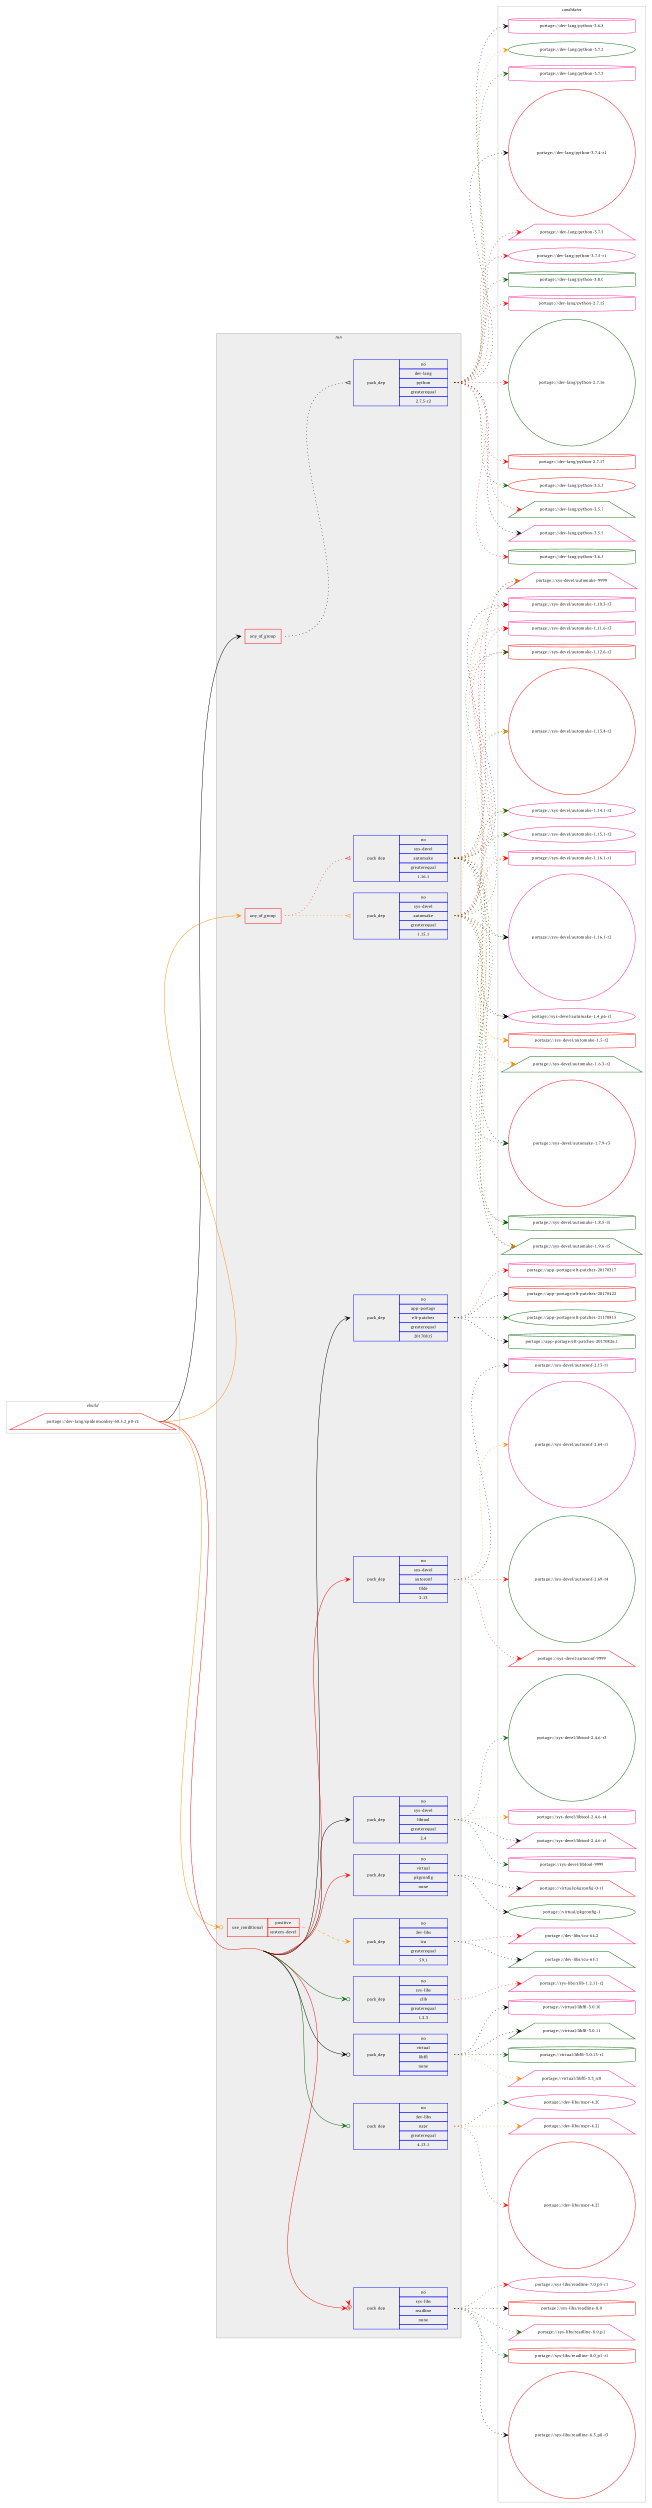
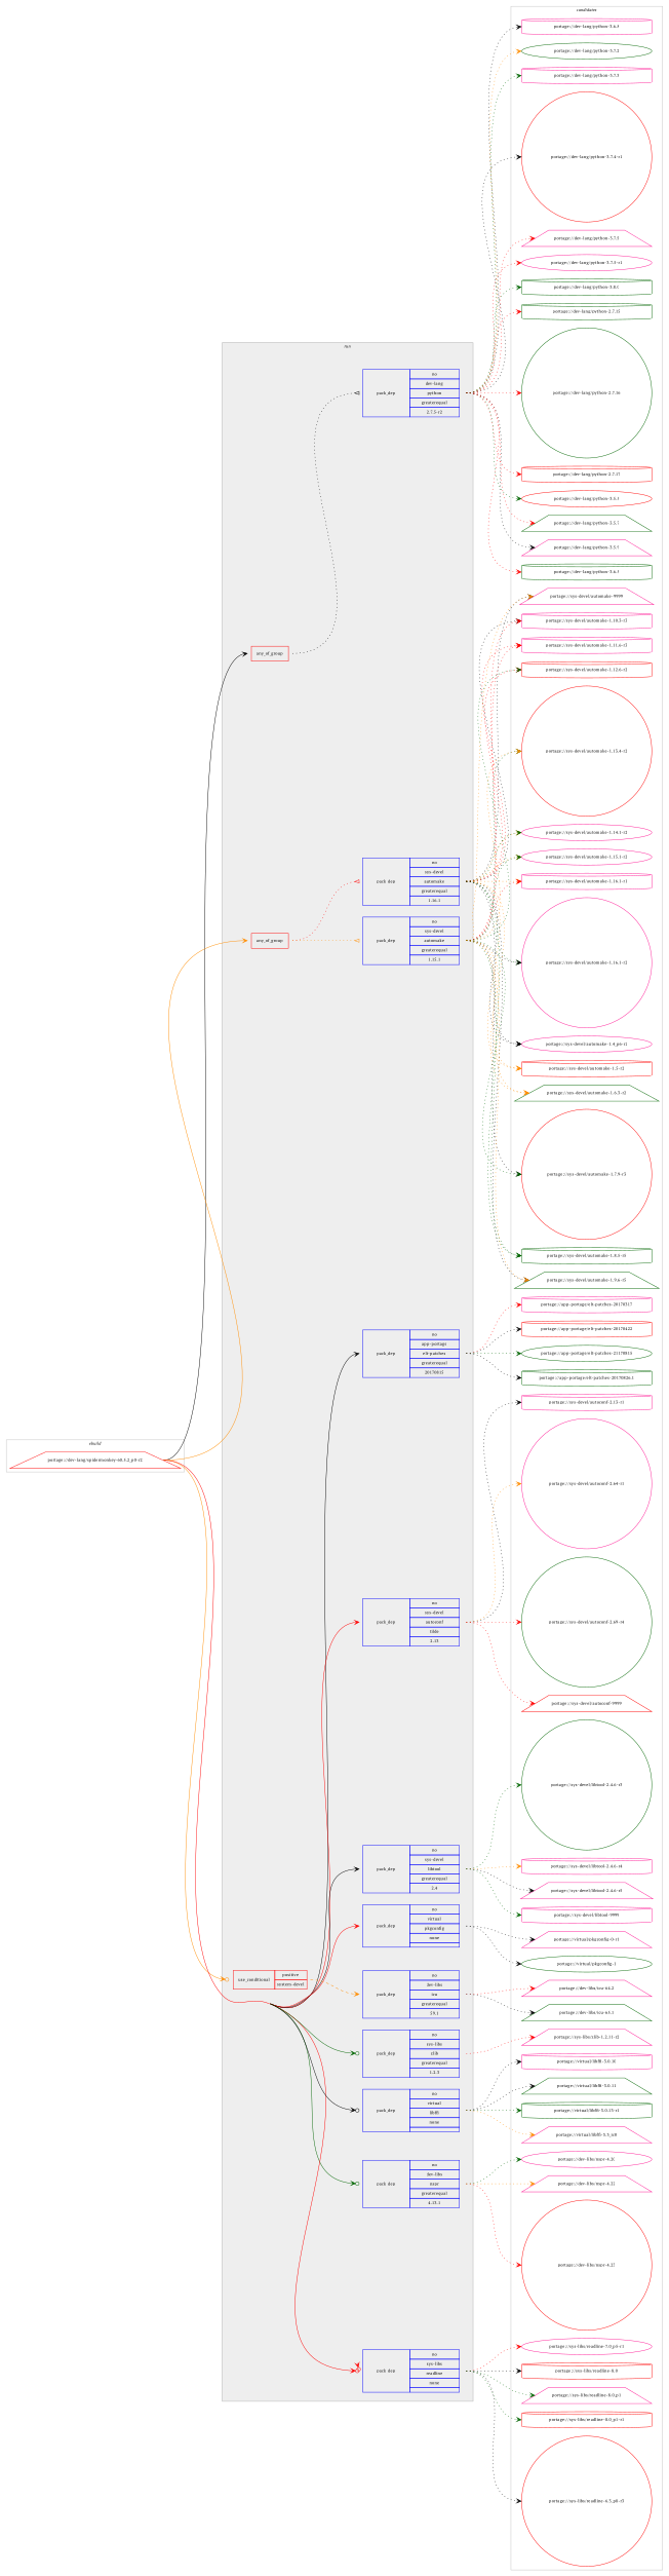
  digraph {
    compound=true
    concentrate=true
    fontname="PT Serif"
    fontsize=10
    newrank=true
    rankdir=LR
    ranksep=1.5
    node [color=deeppink fontname="PT Serif" fontsize=10 shape=cylinder]
    edge [arrowhead=vee color=black fontname="PT Serif" headport=w style=dotted tailport=e weight=100]
    n1 [color=red label="portage://dev-lang/spidermonkey-60.5.2_p0-r2" shape=trapezium width=4]
    n2 [color=blue label=<<TABLE BORDER="0" CELLBORDER="1" CELLSPACING="0" CELLPADDING="4" WIDTH="220"><TR><TD ROWSPAN="6" CELLPADDING="30">pack_dep</TD></TR><TR><TD WIDTH="110">no</TD></TR><TR><TD>dev-lang</TD></TR><TR><TD>python</TD></TR><TR><TD>greaterequal</TD></TR><TR><TD>2.7.5-r2</TD></TR></TABLE>> shape=none]
    n3 [color=red label=<<TABLE BORDER="0" CELLBORDER="1" CELLSPACING="0" CELLPADDING="4"><TR><TD CELLPADDING="10">any_of_group</TD></TR></TABLE>> shape=none]
    n4 [color=blue label=<<TABLE BORDER="0" CELLBORDER="1" CELLSPACING="0" CELLPADDING="4" WIDTH="220"><TR><TD ROWSPAN="6" CELLPADDING="30">pack_dep</TD></TR><TR><TD WIDTH="110">no</TD></TR><TR><TD>sys-devel</TD></TR><TR><TD>automake</TD></TR><TR><TD>greaterequal</TD></TR><TR><TD>1.16.1</TD></TR></TABLE>> shape=none]
    n5 [color=blue label=<<TABLE BORDER="0" CELLBORDER="1" CELLSPACING="0" CELLPADDING="4" WIDTH="220"><TR><TD ROWSPAN="6" CELLPADDING="30">pack_dep</TD></TR><TR><TD WIDTH="110">no</TD></TR><TR><TD>sys-devel</TD></TR><TR><TD>automake</TD></TR><TR><TD>greaterequal</TD></TR><TR><TD>1.15.1</TD></TR></TABLE>> shape=none]
    n6 [color=red label=<<TABLE BORDER="0" CELLBORDER="1" CELLSPACING="0" CELLPADDING="4"><TR><TD CELLPADDING="10">any_of_group</TD></TR></TABLE>> shape=none]
    n7 [color=blue label=<<TABLE BORDER="0" CELLBORDER="1" CELLSPACING="0" CELLPADDING="4" WIDTH="220"><TR><TD ROWSPAN="6" CELLPADDING="30">pack_dep</TD></TR><TR><TD WIDTH="110">no</TD></TR><TR><TD>app-portage</TD></TR><TR><TD>elt-patches</TD></TR><TR><TD>greaterequal</TD></TR><TR><TD>20170815</TD></TR></TABLE>> shape=none]
    n8 [color=blue label=<<TABLE BORDER="0" CELLBORDER="1" CELLSPACING="0" CELLPADDING="4" WIDTH="220"><TR><TD ROWSPAN="6" CELLPADDING="30">pack_dep</TD></TR><TR><TD WIDTH="110">no</TD></TR><TR><TD>sys-devel</TD></TR><TR><TD>autoconf</TD></TR><TR><TD>tilde</TD></TR><TR><TD>2.13</TD></TR></TABLE>> shape=none]
    n9 [color=blue label=<<TABLE BORDER="0" CELLBORDER="1" CELLSPACING="0" CELLPADDING="4" WIDTH="220"><TR><TD ROWSPAN="6" CELLPADDING="30">pack_dep</TD></TR><TR><TD WIDTH="110">no</TD></TR><TR><TD>sys-devel</TD></TR><TR><TD>libtool</TD></TR><TR><TD>greaterequal</TD></TR><TR><TD>2.4</TD></TR></TABLE>> shape=none]
    n10 [color=blue label=<<TABLE BORDER="0" CELLBORDER="1" CELLSPACING="0" CELLPADDING="4" WIDTH="220"><TR><TD ROWSPAN="6" CELLPADDING="30">pack_dep</TD></TR><TR><TD WIDTH="110">no</TD></TR><TR><TD>virtual</TD></TR><TR><TD>pkgconfig</TD></TR><TR><TD>none</TD></TR><TR><TD></TD></TR></TABLE>> shape=none]
    n11 [color=blue label=<<TABLE BORDER="0" CELLBORDER="1" CELLSPACING="0" CELLPADDING="4" WIDTH="220"><TR><TD ROWSPAN="6" CELLPADDING="30">pack_dep</TD></TR><TR><TD WIDTH="110">no</TD></TR><TR><TD>dev-libs</TD></TR><TR><TD>icu</TD></TR><TR><TD>greaterequal</TD></TR><TR><TD>59.1</TD></TR></TABLE>> shape=none]
    n12 [color=red label=<<TABLE BORDER="0" CELLBORDER="1" CELLSPACING="0" CELLPADDING="4"><TR><TD ROWSPAN="3" CELLPADDING="10">use_conditional</TD></TR><TR><TD>positive</TD></TR><TR><TD>system-devel</TD></TR></TABLE>> shape=none]
    n13 [color=blue label=<<TABLE BORDER="0" CELLBORDER="1" CELLSPACING="0" CELLPADDING="4" WIDTH="220"><TR><TD ROWSPAN="6" CELLPADDING="30">pack_dep</TD></TR><TR><TD WIDTH="110">no</TD></TR><TR><TD>dev-libs</TD></TR><TR><TD>nspr</TD></TR><TR><TD>greaterequal</TD></TR><TR><TD>4.13.1</TD></TR></TABLE>> shape=none]
    n14 [color=blue label=<<TABLE BORDER="0" CELLBORDER="1" CELLSPACING="0" CELLPADDING="4" WIDTH="220"><TR><TD ROWSPAN="6" CELLPADDING="30">pack_dep</TD></TR><TR><TD WIDTH="110">no</TD></TR><TR><TD>sys-libs</TD></TR><TR><TD>readline</TD></TR><TR><TD>none</TD></TR><TR><TD></TD></TR></TABLE>> shape=none]
    n15 [color=blue label=<<TABLE BORDER="0" CELLBORDER="1" CELLSPACING="0" CELLPADDING="4" WIDTH="220"><TR><TD ROWSPAN="6" CELLPADDING="30">pack_dep</TD></TR><TR><TD WIDTH="110">no</TD></TR><TR><TD>sys-libs</TD></TR><TR><TD>zlib</TD></TR><TR><TD>greaterequal</TD></TR><TR><TD>1.2.3</TD></TR></TABLE>> shape=none]
    n16 [color=blue label=<<TABLE BORDER="0" CELLBORDER="1" CELLSPACING="0" CELLPADDING="4" WIDTH="220"><TR><TD ROWSPAN="6" CELLPADDING="30">pack_dep</TD></TR><TR><TD WIDTH="110">no</TD></TR><TR><TD>virtual</TD></TR><TR><TD>libffi</TD></TR><TR><TD>none</TD></TR><TR><TD></TD></TR></TABLE>> shape=none]
-   n17 [label="portage://dev-lang/python-2.7.15" width=4]
+   n17 [color=darkgreen label="portage://dev-lang/python-2.7.15" width=4]
    n18 [color=darkgreen label="portage://dev-lang/python-2.7.16" shape=circle width=4]
    n19 [color=red label="portage://dev-lang/python-2.7.17" width=4]
    n20 [color=red label="portage://dev-lang/python-3.5.5" shape=ellipse width=4]
    n21 [color=darkgreen label="portage://dev-lang/python-3.5.7" shape=trapezium width=4]
    n22 [label="portage://dev-lang/python-3.5.9" shape=trapezium width=4]
    n23 [color=darkgreen label="portage://dev-lang/python-3.6.5" width=4]
    n24 [label="portage://dev-lang/python-3.6.8" width=4]
    n25 [color=darkgreen label="portage://dev-lang/python-3.7.2" shape=ellipse width=4]
    n26 [label="portage://dev-lang/python-3.7.3" width=4]
    n27 [color=red label="portage://dev-lang/python-3.7.4-r1" shape=circle width=4]
    n28 [label="portage://dev-lang/python-3.7.5" shape=trapezium width=4]
    n29 [label="portage://dev-lang/python-3.7.5-r1" shape=ellipse width=4]
    n30 [color=darkgreen label="portage://dev-lang/python-3.8.0" width=4]
    n31 [label="portage://sys-devel/automake-1.10.3-r3" width=4]
    n32 [label="portage://sys-devel/automake-1.11.6-r3" width=4]
    n33 [color=red label="portage://sys-devel/automake-1.12.6-r2" width=4]
    n34 [color=red label="portage://sys-devel/automake-1.13.4-r2" shape=circle width=4]
    n35 [label="portage://sys-devel/automake-1.14.1-r2" shape=ellipse width=4]
    n36 [label="portage://sys-devel/automake-1.15.1-r2" shape=ellipse width=4]
    n37 [label="portage://sys-devel/automake-1.16.1-r1" width=4]
    n38 [label="portage://sys-devel/automake-1.16.1-r2" shape=circle width=4]
    n39 [label="portage://sys-devel/automake-1.4_p6-r2" shape=ellipse width=4]
    n40 [color=red label="portage://sys-devel/automake-1.5-r2" width=4]
    n41 [color=darkgreen label="portage://sys-devel/automake-1.6.3-r2" shape=trapezium width=4]
    n42 [color=red label="portage://sys-devel/automake-1.7.9-r3" shape=circle width=4]
    n43 [color=darkgreen label="portage://sys-devel/automake-1.8.5-r5" width=4]
    n44 [color=darkgreen label="portage://sys-devel/automake-1.9.6-r5" shape=trapezium width=4]
    n45 [label="portage://sys-devel/automake-9999" shape=trapezium width=4]
    n46 [label="portage://app-portage/elt-patches-20170317" width=4]
    n47 [color=red label="portage://app-portage/elt-patches-20170422" width=4]
    n48 [color=darkgreen label="portage://app-portage/elt-patches-21170815" shape=ellipse width=4]
    n49 [color=darkgreen label="portage://app-portage/elt-patches-20170826.1" width=4]
    n50 [label="portage://sys-devel/autoconf-2.13-r1" width=4]
    n51 [label="portage://sys-devel/autoconf-2.64-r1" shape=circle width=4]
    n52 [color=darkgreen label="portage://sys-devel/autoconf-2.69-r4" shape=circle width=4]
    n53 [color=red label="portage://sys-devel/autoconf-9999" shape=trapezium width=4]
    n54 [color=darkgreen label="portage://sys-devel/libtool-2.4.6-r3" shape=circle width=4]
    n55 [label="portage://sys-devel/libtool-2.4.6-r4" width=4]
    n56 [label="portage://sys-devel/libtool-2.4.6-r5" shape=trapezium width=4]
    n57 [label="portage://sys-devel/libtool-9999" width=4]
-   n58 [color=red label="portage://virtual/pkgconfig-0-r1" shape=trapezium width=4]
+   n58 [label="portage://virtual/pkgconfig-0-r1" shape=trapezium width=4]
    n59 [color=darkgreen label="portage://virtual/pkgconfig-1" shape=ellipse width=4]
    n60 [label="portage://dev-libs/icu-64.2" shape=trapezium width=4]
    n61 [color=darkgreen label="portage://dev-libs/icu-65.1" shape=trapezium width=4]
    n62 [label="portage://dev-libs/nspr-4.20" shape=ellipse width=4]
    n63 [label="portage://dev-libs/nspr-4.22" shape=trapezium width=4]
    n64 [color=red label="portage://dev-libs/nspr-4.23" shape=circle width=4]
    n65 [color=red label="portage://sys-libs/readline-6.3_p8-r3" shape=circle width=4]
    n66 [label="portage://sys-libs/readline-7.0_p5-r1" shape=ellipse width=4]
    n67 [color=red label="portage://sys-libs/readline-8.0" width=4]
    n68 [label="portage://sys-libs/readline-8.0_p1" shape=trapezium width=4]
    n69 [color=red label="portage://sys-libs/readline-8.0_p1-r1" width=4]
    n70 [label="portage://sys-libs/zlib-1.2.11-r2" shape=trapezium width=4]
    n71 [label="portage://virtual/libffi-3.0.10" width=4]
    n72 [color=darkgreen label="portage://virtual/libffi-3.0.11" shape=trapezium width=4]
    n73 [color=darkgreen label="portage://virtual/libffi-3.0.13-r1" width=4]
    n74 [label="portage://virtual/libffi-3.3_rc0" shape=trapezium width=4]
    subgraph cluster_1 {
      color=gray
      label=<<i>ebuild</i>>
      rank=same
      n1
    }
    subgraph cluster_2 {
      color=gray
      label=<<i>dependencies</i>>
      subgraph cluster_3 {
        color=gray
        fillcolor="#eeeeee"
        label=<<i>compile</i>>
        style=filled
        subgraph sub_4 {
          color=gray
          fillcolor="#eeeeee"
          label=<<i>compile</i>>
          style=filled
          n3
          subgraph sub_5 {
            color=gray
            fillcolor="#eeeeee"
            label=<<i>compile</i>>
            style=filled
            n2
          }
        }
        subgraph sub_6 {
          color=gray
          fillcolor="#eeeeee"
          label=<<i>compile</i>>
          style=filled
          n6
          subgraph sub_7 {
            color=gray
            fillcolor="#eeeeee"
            label=<<i>compile</i>>
            style=filled
            n4
          }
          subgraph sub_8 {
            color=gray
            fillcolor="#eeeeee"
            label=<<i>compile</i>>
            style=filled
            n5
          }
        }
        subgraph sub_9 {
          color=gray
          fillcolor="#eeeeee"
          label=<<i>compile</i>>
          style=filled
          n7
        }
        subgraph sub_10 {
          color=gray
          fillcolor="#eeeeee"
          label=<<i>compile</i>>
          style=filled
          n8
        }
        subgraph sub_11 {
          color=gray
          fillcolor="#eeeeee"
          label=<<i>compile</i>>
          style=filled
          n9
        }
        subgraph sub_12 {
          color=gray
          fillcolor="#eeeeee"
          label=<<i>compile</i>>
          style=filled
          n10
        }
      }
      subgraph cluster_13 {
        color=gray
        fillcolor="#eeeeee"
        label=<<i>compile and run</i>>
        style=filled
        subgraph sub_14 {
          color=gray
          fillcolor="#eeeeee"
          label=<<i>compile and run</i>>
          style=filled
          n12
          subgraph sub_15 {
            color=gray
            fillcolor="#eeeeee"
            label=<<i>compile and run</i>>
            style=filled
            n11
          }
        }
        subgraph sub_16 {
          color=gray
          fillcolor="#eeeeee"
          label=<<i>compile and run</i>>
          style=filled
          n13
        }
        subgraph sub_17 {
          color=gray
          fillcolor="#eeeeee"
          label=<<i>compile and run</i>>
          style=filled
          n14
        }
        subgraph sub_18 {
          color=gray
          fillcolor="#eeeeee"
          label=<<i>compile and run</i>>
          style=filled
          n15
        }
        subgraph sub_19 {
          color=gray
          fillcolor="#eeeeee"
          label=<<i>compile and run</i>>
          style=filled
          n16
        }
      }
      subgraph cluster_20 {
        color=gray
        fillcolor="#eeeeee"
        label=<<i>run</i>>
        style=filled
      }
    }
    subgraph cluster_21 {
      color=gray
      label=<<i>candidates</i>>
      rank=same
      subgraph sub_22 {
        color=black
        label=<<i>candidates</i>>
        nodesep=1
        rank=same
        n17
        n18
        n19
        n20
        n21
        n22
        n23
        n24
        n25
        n26
        n27
        n28
        n29
        n30
      }
      subgraph sub_23 {
        color=black
        label=<<i>candidates</i>>
        nodesep=1
        rank=same
        n31
        n32
        n33
        n34
        n35
        n36
        n37
        n38
        n39
        n40
        n41
        n42
        n43
        n44
        n45
      }
      subgraph sub_24 {
        color=black
        label=<<i>candidates</i>>
        nodesep=1
        rank=same
        n31
        n32
        n33
        n34
        n35
        n36
        n37
        n38
        n39
        n40
        n41
        n42
        n43
        n44
        n45
      }
      subgraph sub_25 {
        color=black
        label=<<i>candidates</i>>
        nodesep=1
        rank=same
        n46
        n47
        n48
        n49
      }
      subgraph sub_26 {
        color=black
        label=<<i>candidates</i>>
        nodesep=1
        rank=same
        n50
        n51
        n52
        n53
      }
      subgraph sub_27 {
        color=black
        label=<<i>candidates</i>>
        nodesep=1
        rank=same
        n54
        n55
        n56
        n57
      }
      subgraph sub_28 {
        color=black
        label=<<i>candidates</i>>
        nodesep=1
        rank=same
        n58
        n59
      }
      subgraph sub_29 {
        color=black
        label=<<i>candidates</i>>
        nodesep=1
        rank=same
        n60
        n61
      }
      subgraph sub_30 {
        color=black
        label=<<i>candidates</i>>
        nodesep=1
        rank=same
        n62
        n63
        n64
      }
      subgraph sub_31 {
        color=black
        label=<<i>candidates</i>>
        nodesep=1
        rank=same
        n65
        n66
        n67
        n68
        n69
      }
      subgraph sub_32 {
        color=black
        label=<<i>candidates</i>>
        nodesep=1
        rank=same
        n70
      }
      subgraph sub_33 {
        color=black
        label=<<i>candidates</i>>
        nodesep=1
        rank=same
        n71
        n72
        n73
        n74
      }
    }
    n1 -> n3 [style=solid weight=20]
    n1 -> n6 [color=darkorange style=solid weight=20]
    n1 -> n7 [style=solid weight=20]
    n1 -> n8 [color=red style=solid weight=20]
    n1 -> n9 [style=solid weight=20]
    n1 -> n10 [color=red style=solid weight=20]
    n1 -> n12 [arrowhead=odotvee color=darkorange style=solid weight=20]
    n1 -> n13 [arrowhead=odotvee color=darkgreen style=solid weight=20]
    n1 -> n14 [arrowhead=odotvee color=red style=solid weight=20]
    n1 -> n15 [arrowhead=odotvee color=darkgreen style=solid weight=20]
    n1 -> n16 [arrowhead=odotvee style=solid weight=20]
    n2 -> n17 [color=red]
    n2 -> n18 [color=red]
    n2 -> n19 [color=red]
    n2 -> n20 [color=darkgreen]
    n2 -> n21 [color=red]
    n2 -> n22
    n2 -> n23 [color=red]
    n2 -> n24
    n2 -> n25 [color=darkorange]
    n2 -> n26 [color=darkgreen]
    n2 -> n27
    n2 -> n28 [color=red]
    n2 -> n29 [color=red]
    n2 -> n30 [color=darkgreen]
    n3 -> n2 [arrowhead=oinv weight=20]
    n4 -> n31
    n4 -> n32 [color=red]
    n4 -> n33 [color=red]
    n4 -> n34 [color=darkgreen]
    n4 -> n35 [color=darkorange]
    n4 -> n36 [color=darkorange]
    n4 -> n37 [color=darkorange]
    n4 -> n38 [color=darkgreen]
    n4 -> n39
    n4 -> n40 [color=darkorange]
    n4 -> n41 [color=darkorange]
    n4 -> n42
    n4 -> n43 [color=darkgreen]
    n4 -> n44
    n4 -> n45
    n5 -> n31 [color=red]
    n5 -> n32 [color=red]
    n5 -> n33 [color=darkgreen]
    n5 -> n34 [color=darkorange]
    n5 -> n35 [color=darkgreen]
    n5 -> n36 [color=darkgreen]
    n5 -> n37 [color=red]
    n5 -> n38
    n5 -> n39
    n5 -> n40 [color=darkorange]
    n5 -> n41 [color=darkorange]
    n5 -> n42 [color=darkgreen]
    n5 -> n43 [color=darkgreen]
    n5 -> n44 [color=darkorange]
    n5 -> n45 [color=darkorange]
    n6 -> n4 [arrowhead=oinv color=red weight=20]
    n6 -> n5 [arrowhead=oinv color=darkorange weight=20]
    n7 -> n46 [color=red]
    n7 -> n47
    n7 -> n48 [color=darkgreen]
    n7 -> n49
    n8 -> n50
    n8 -> n51 [color=darkorange]
    n8 -> n52 [color=red]
    n8 -> n53 [color=red]
    n9 -> n54 [color=darkgreen]
    n9 -> n55 [color=darkorange]
    n9 -> n56
    n9 -> n57 [color=darkgreen]
    n10 -> n58
    n10 -> n59
    n11 -> n60 [color=red]
    n11 -> n61
    n12 -> n11 [color=darkorange style=dashed weight=20]
    n13 -> n62 [color=darkgreen]
    n13 -> n63 [color=darkorange]
    n13 -> n64 [color=red]
    n14 -> n65
    n14 -> n66 [color=red]
    n14 -> n67
    n14 -> n68 [color=darkgreen]
    n14 -> n69 [color=darkgreen]
    n15 -> n70 [color=red]
    n16 -> n71
    n16 -> n72
    n16 -> n73 [color=darkgreen]
    n16 -> n74 [color=darkorange]
  }
